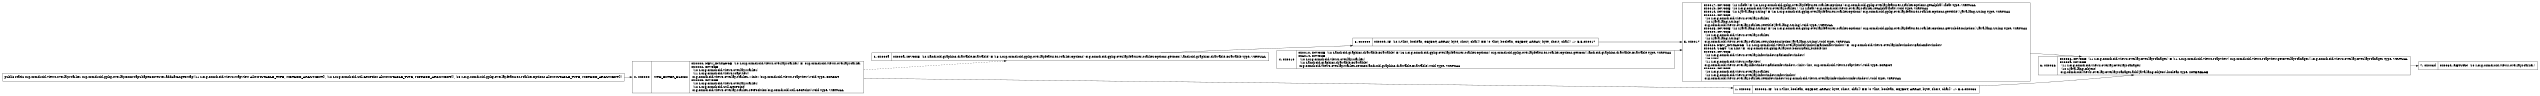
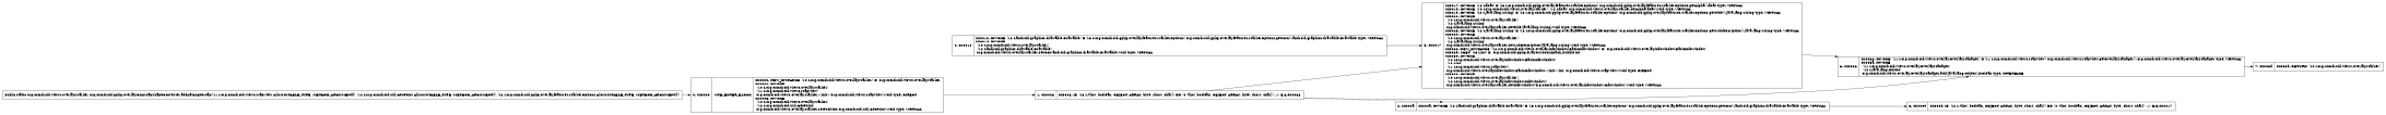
  digraph {
    rankdir=LR
    node [shape=record]
    n1 [label="{0\:\ 0x0000|MTH_ENTER_BLOCK\l|0x0000: NEW_INSTANCE  (r0 I:org.osmdroid.views.overlay.Marker) =  org.osmdroid.views.overlay.Marker \l0x0002: INVOKE  \l  (r0 I:org.osmdroid.views.overlay.Marker)\l  (r1 I:org.osmdroid.views.MapView)\l org.osmdroid.views.overlay.Marker.\<init\>(org.osmdroid.views.MapView):void type: DIRECT \l0x0005: INVOKE  \l  (r0 I:org.osmdroid.views.overlay.Marker)\l  (r2 I:org.osmdroid.util.GeoPoint)\l org.osmdroid.views.overlay.Marker.setPosition(org.osmdroid.util.GeoPoint):void type: VIRTUAL \l}"]
    n2 [label="{1\:\ 0x0008|0x0008: IF  (r3 I:?[int, boolean, OBJECT, ARRAY, byte, short, char]) == (0 ?[int, boolean, OBJECT, ARRAY, byte, short, char])  \-\> B:6:0x0036 \l}"]
    n3 [label="{2\:\ 0x000a|0x000a: INVOKE  (r2 I:android.graphics.drawable.Drawable) = (r3 I:org.osmdroid.gpkg.overlay.features.MarkerOptions) org.osmdroid.gpkg.overlay.features.MarkerOptions.getIcon():android.graphics.drawable.Drawable type: VIRTUAL \l}"]
    n4 [label="{6\:\ 0x0036|0x0036: INVOKE  (r1 I:org.osmdroid.views.overlay.OverlayManager) = (r1 I:org.osmdroid.views.MapView) org.osmdroid.views.MapView.getOverlayManager():org.osmdroid.views.overlay.OverlayManager type: VIRTUAL \l0x003a: INVOKE  \l  (r1 I:org.osmdroid.views.overlay.OverlayManager)\l  (r0 I:java.lang.Object)\l org.osmdroid.views.overlay.OverlayManager.add(java.lang.Object):boolean type: INTERFACE \l}"]
    n5 [label="{3\:\ 0x000e|0x000e: IF  (r2 I:?[int, boolean, OBJECT, ARRAY, byte, short, char]) == (0 ?[int, boolean, OBJECT, ARRAY, byte, short, char])  \-\> B:5:0x0017 \l}"]
    n6 [label="{7\:\ 0x003d|0x003d: RETURN  (r0 I:org.osmdroid.views.overlay.Marker) \l}"]
    n7 [label="{5\:\ 0x0017|0x0017: INVOKE  (r2 I:float) = (r3 I:org.osmdroid.gpkg.overlay.features.MarkerOptions) org.osmdroid.gpkg.overlay.features.MarkerOptions.getAlpha():float type: VIRTUAL \l0x001b: INVOKE  (r0 I:org.osmdroid.views.overlay.Marker), (r2 I:float) org.osmdroid.views.overlay.Marker.setAlpha(float):void type: VIRTUAL \l0x001e: INVOKE  (r2 I:java.lang.String) = (r3 I:org.osmdroid.gpkg.overlay.features.MarkerOptions) org.osmdroid.gpkg.overlay.features.MarkerOptions.getTitle():java.lang.String type: VIRTUAL \l0x0022: INVOKE  \l  (r0 I:org.osmdroid.views.overlay.Marker)\l  (r2 I:java.lang.String)\l org.osmdroid.views.overlay.Marker.setTitle(java.lang.String):void type: VIRTUAL \l0x0025: INVOKE  (r2 I:java.lang.String) = (r3 I:org.osmdroid.gpkg.overlay.features.MarkerOptions) org.osmdroid.gpkg.overlay.features.MarkerOptions.getSubdescription():java.lang.String type: VIRTUAL \l0x0029: INVOKE  \l  (r0 I:org.osmdroid.views.overlay.Marker)\l  (r2 I:java.lang.String)\l org.osmdroid.views.overlay.Marker.setSubDescription(java.lang.String):void type: VIRTUAL \l0x002c: NEW_INSTANCE  (r2 I:org.osmdroid.views.overlay.infowindow.BasicInfoWindow) =  org.osmdroid.views.overlay.infowindow.BasicInfoWindow \l0x002e: SGET  (r3 I:int) =  org.osmdroid.gpkg.R.layout.bonuspack_bubble int \l0x0030: INVOKE  \l  (r2 I:org.osmdroid.views.overlay.infowindow.BasicInfoWindow)\l  (r3 I:int)\l  (r1 I:org.osmdroid.views.MapView)\l org.osmdroid.views.overlay.infowindow.BasicInfoWindow.\<init\>(int, org.osmdroid.views.MapView):void type: DIRECT \l0x0033: INVOKE  \l  (r0 I:org.osmdroid.views.overlay.Marker)\l  (r2 I:org.osmdroid.views.overlay.infowindow.InfoWindow)\l org.osmdroid.views.overlay.Marker.setInfoWindow(org.osmdroid.views.overlay.infowindow.InfoWindow):void type: VIRTUAL \l}"]
    n8 [label="{4\:\ 0x0010|0x0010: INVOKE  (r2 I:android.graphics.drawable.Drawable) = (r3 I:org.osmdroid.gpkg.overlay.features.MarkerOptions) org.osmdroid.gpkg.overlay.features.MarkerOptions.getIcon():android.graphics.drawable.Drawable type: VIRTUAL \l0x6014: INVOKE  \l  (r0 I:org.osmdroid.views.overlay.Marker)\l  (r2 I:android.graphics.drawable.Drawable)\l org.osmdroid.views.overlay.Marker.setIcon(android.graphics.drawable.Drawable):void type: VIRTUAL \l}"]
    n9 [label="{public static org.osmdroid.views.overlay.Marker org.osmdroid.gpkg.overlay.OsmMapShapeConverter.addLatLngToMap((r1 I:org.osmdroid.views.MapView A[IMMUTABLE_TYPE, METHOD_ARGUMENT]), (r2 I:org.osmdroid.util.GeoPoint A[IMMUTABLE_TYPE, METHOD_ARGUMENT]), (r3 I:org.osmdroid.gpkg.overlay.features.MarkerOptions A[IMMUTABLE_TYPE, METHOD_ARGUMENT])) }"]
    n1 -> n2
-   n1 -> n3 [style=dashed]
+   n2 -> n3 [style=dashed]
    n2 -> n4
    n3 -> n5
    n4 -> n6
-   n5 -> n7
+   n2 -> n7
    n7 -> n4
    n8 -> n7
    n9 -> n1
  }
